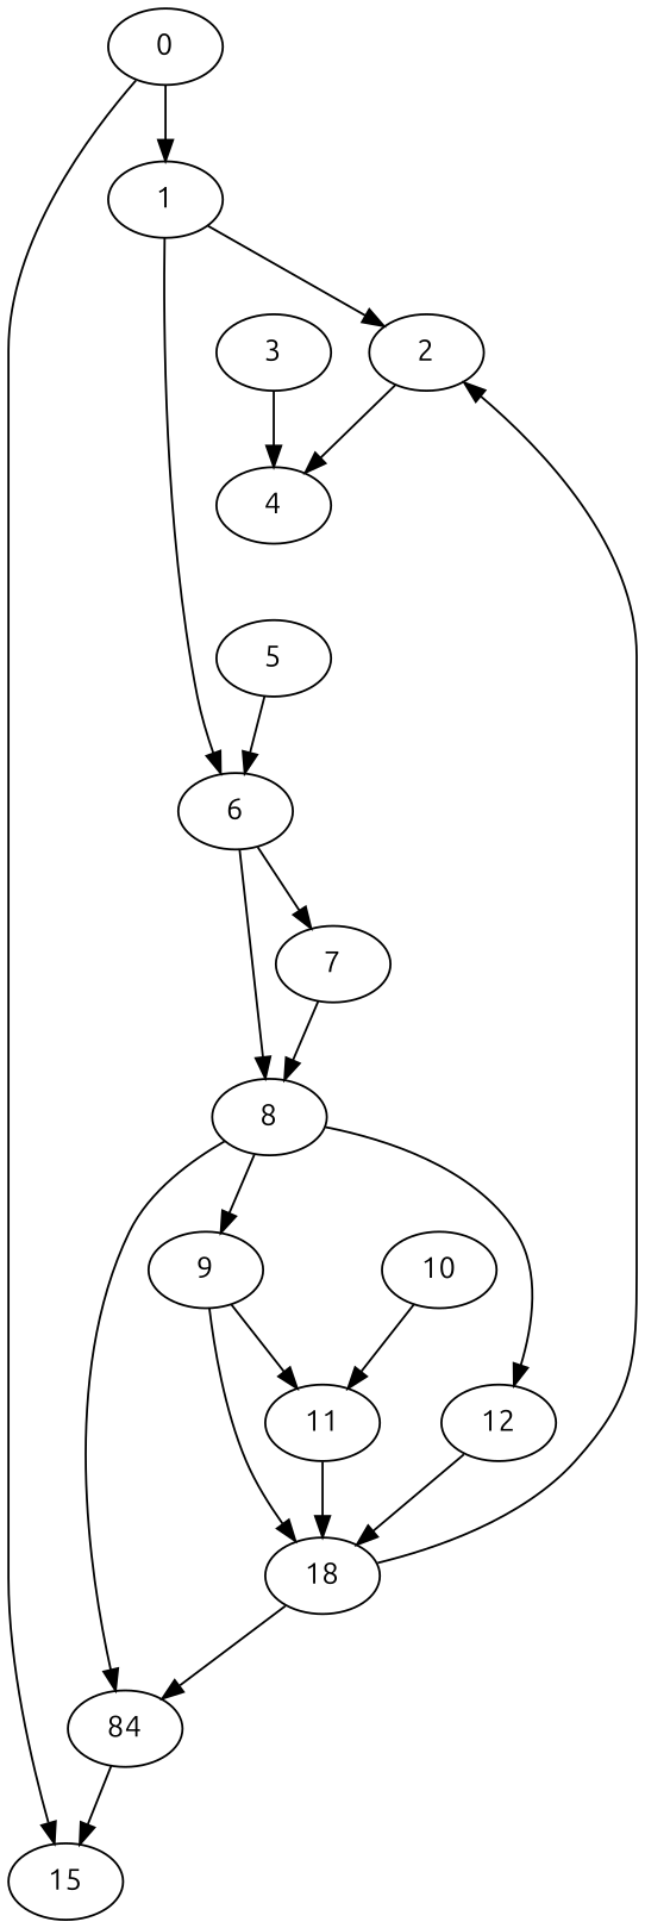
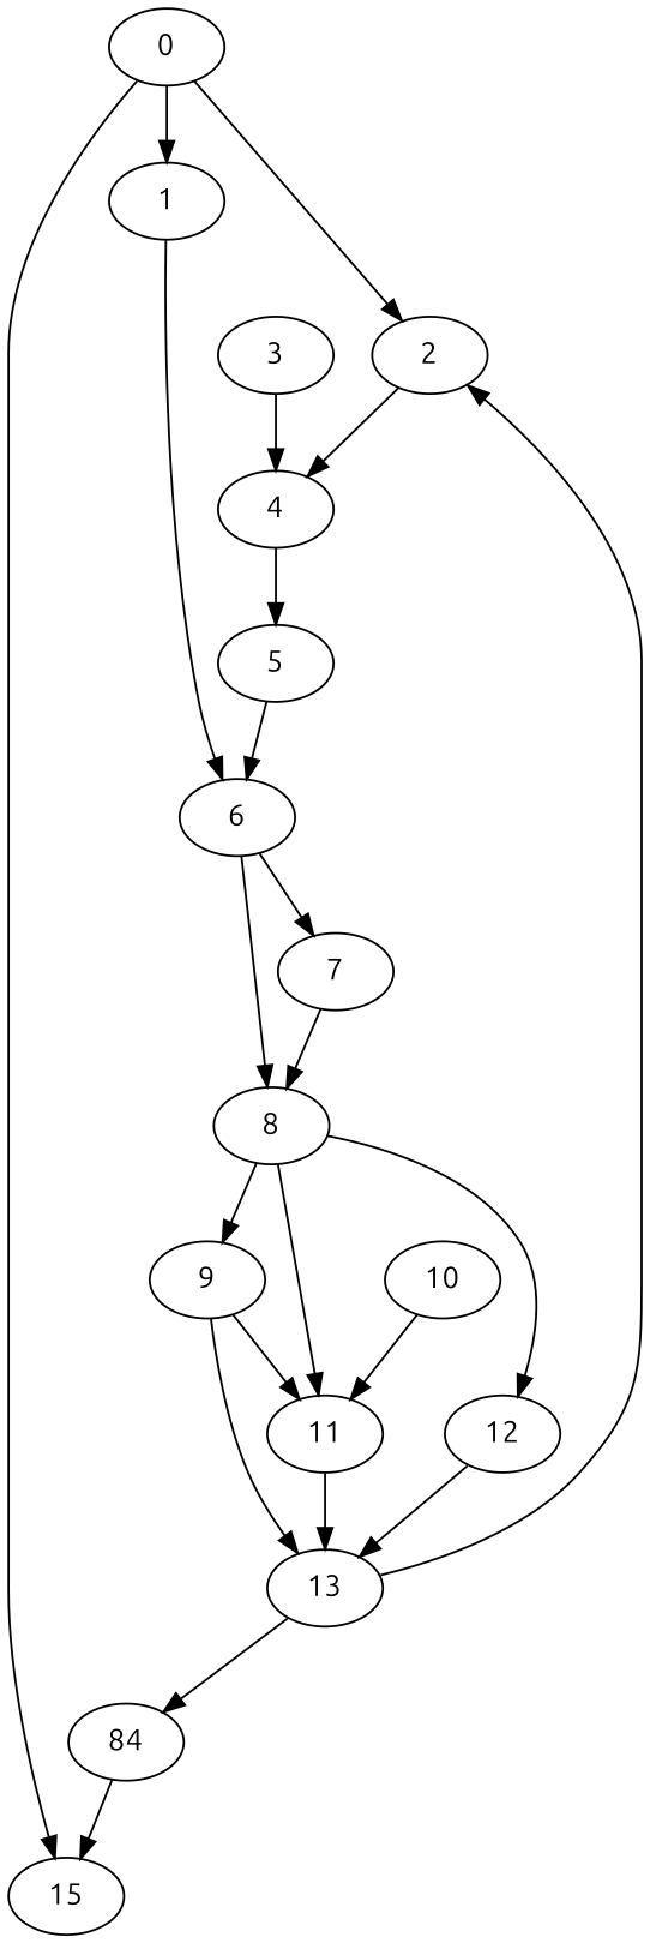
  digraph {
    fontname=Ubuntu
    node [fontname=Ubuntu]
    edge [fontname=Ubuntu]
    0
    1
    15
    2
    6
    4
    3
    5
    7
    8
    9
    11
    12
-   13 [label=18]
+   13
    10
    n16 [label=84]
    0 -> 1
    0 -> 15
-   1 -> 2
+   0 -> 2
    1 -> 6
    2 -> 4
    6 -> 7
    6 -> 8
+   4 -> 5
    3 -> 4
    5 -> 6
    7 -> 8
    8 -> 9
-   8 -> n16
+   8 -> 11
    8 -> 12
    9 -> 11
    9 -> 13
    11 -> 13
    12 -> 13
    13 -> 2
    13 -> n16
    10 -> 11
    n16 -> 15
  }
